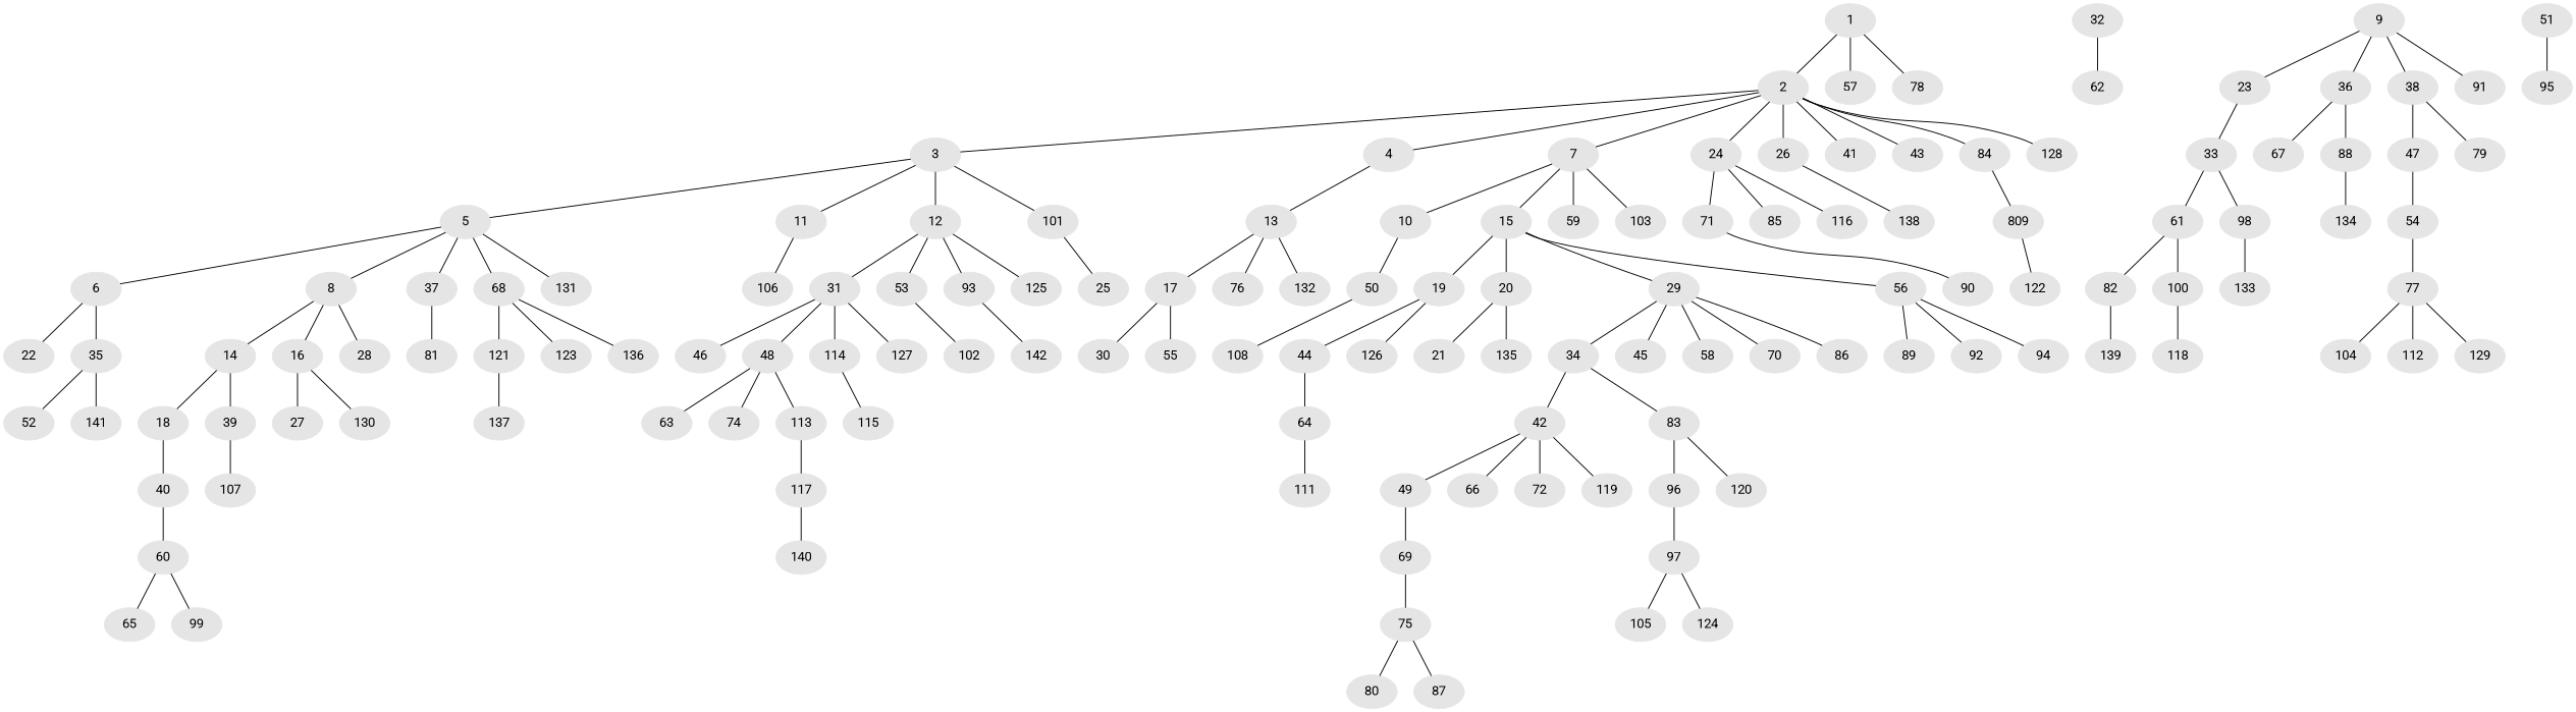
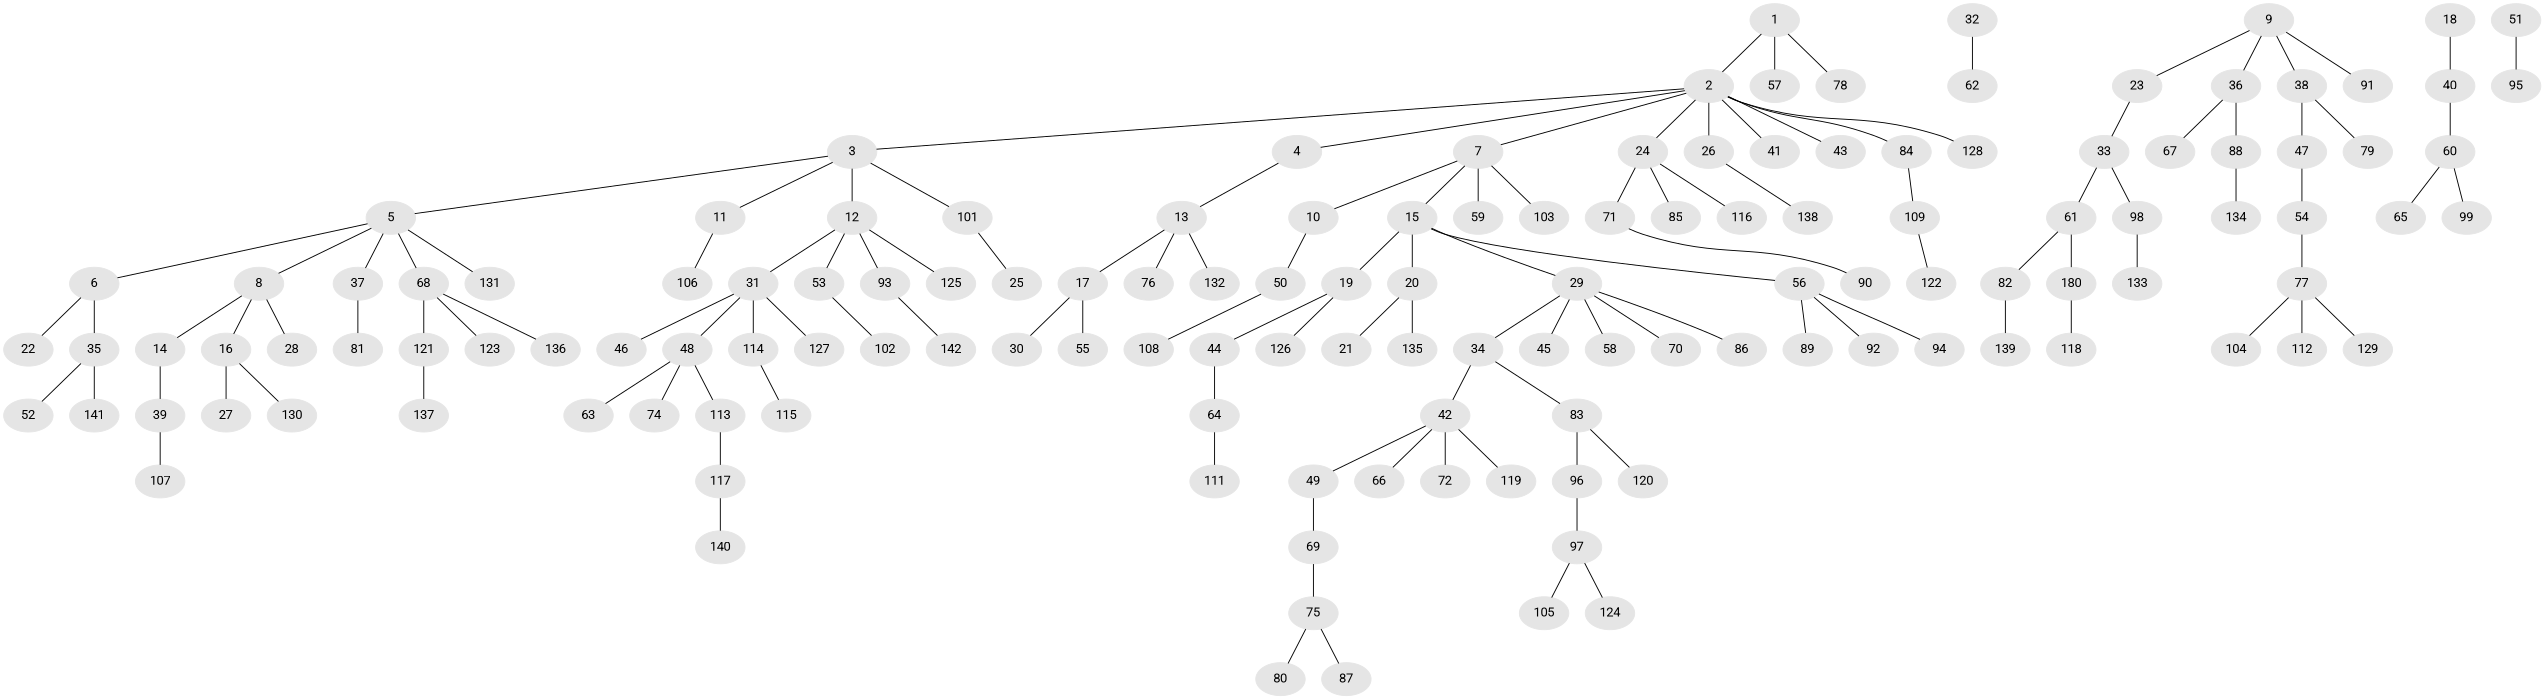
  graph {
    fontname=Roboto
    node [color=gray90 fontname=Roboto style=filled]
    edge [fontname=Roboto]
    1
    2
    57
    78
    3
    4
    7
    24
    26
    41
    43
    84
    128
    5
    11
    12
    101
    13
    10
    15
    59
    103
    71
    85
    116
    138
    32
    62
-   109 [label=809]
+   109
    6
    8
    37
    68
    131
    106
    31
    53
    93
    125
    25
    17
    76
    132
    22
    35
    14
    16
    28
    81
    121
    123
    136
    52
    141
    50
    19
    20
    29
    56
    9
    23
    36
    38
    91
    18
    39
    27
    130
    33
    67
    88
    47
    79
    108
    46
    48
    114
    127
    102
    142
    30
    55
    40
    107
    44
    126
    21
    135
    34
    45
    58
    70
    86
    89
    92
    94
    60
    64
    61
    98
    90
    42
    83
    63
    74
    113
    115
    82
-   100
+   100 [label=180]
    133
    49
    66
    72
    119
    96
    120
    134
    54
    65
    99
    69
    111
    77
    117
    75
    51
    95
    104
    112
    129
    139
    118
    137
    80
    87
    97
    122
    105
    124
    140
    1 -- 2
    1 -- 57
    1 -- 78
    2 -- 3
    2 -- 4
    2 -- 7
    2 -- 24
    2 -- 26
    2 -- 41
    2 -- 43
    2 -- 84
    2 -- 128
    3 -- 5
    3 -- 11
    3 -- 12
    3 -- 101
    4 -- 13
    7 -- 10
    7 -- 15
    7 -- 59
    7 -- 103
    24 -- 71
    24 -- 85
    24 -- 116
    26 -- 138
    84 -- 109
    5 -- 6
    5 -- 8
    5 -- 37
    5 -- 68
    5 -- 131
    11 -- 106
    12 -- 31
    12 -- 53
    12 -- 93
    12 -- 125
    101 -- 25
    13 -- 17
    13 -- 76
    13 -- 132
    10 -- 50
    15 -- 19
    15 -- 20
    15 -- 29
    15 -- 56
    71 -- 90
    32 -- 62
    109 -- 122
    6 -- 22
    6 -- 35
    8 -- 14
    8 -- 16
    8 -- 28
    37 -- 81
    68 -- 121
    68 -- 123
    68 -- 136
    31 -- 46
    31 -- 48
    31 -- 114
    31 -- 127
    53 -- 102
    93 -- 142
    17 -- 30
    17 -- 55
    35 -- 52
    35 -- 141
-   14 -- 18
    14 -- 39
    16 -- 27
    16 -- 130
    121 -- 137
    50 -- 108
    19 -- 44
    19 -- 126
    20 -- 21
    20 -- 135
    29 -- 34
    29 -- 45
    29 -- 58
    29 -- 70
    29 -- 86
    56 -- 89
    56 -- 92
    56 -- 94
    9 -- 23
    9 -- 36
    9 -- 38
    9 -- 91
    23 -- 33
    36 -- 67
    36 -- 88
    38 -- 47
    38 -- 79
    18 -- 40
    39 -- 107
    33 -- 61
    33 -- 98
    88 -- 134
    47 -- 54
    48 -- 63
    48 -- 74
    48 -- 113
    114 -- 115
    40 -- 60
    44 -- 64
    34 -- 42
    34 -- 83
    60 -- 65
    60 -- 99
    64 -- 111
    61 -- 82
    61 -- 100
    98 -- 133
    42 -- 49
    42 -- 66
    42 -- 72
    42 -- 119
    83 -- 96
    83 -- 120
    113 -- 117
    82 -- 139
    100 -- 118
    49 -- 69
    96 -- 97
    54 -- 77
    69 -- 75
    77 -- 104
    77 -- 112
    77 -- 129
    117 -- 140
    75 -- 80
    75 -- 87
    51 -- 95
    97 -- 105
    97 -- 124
  }
